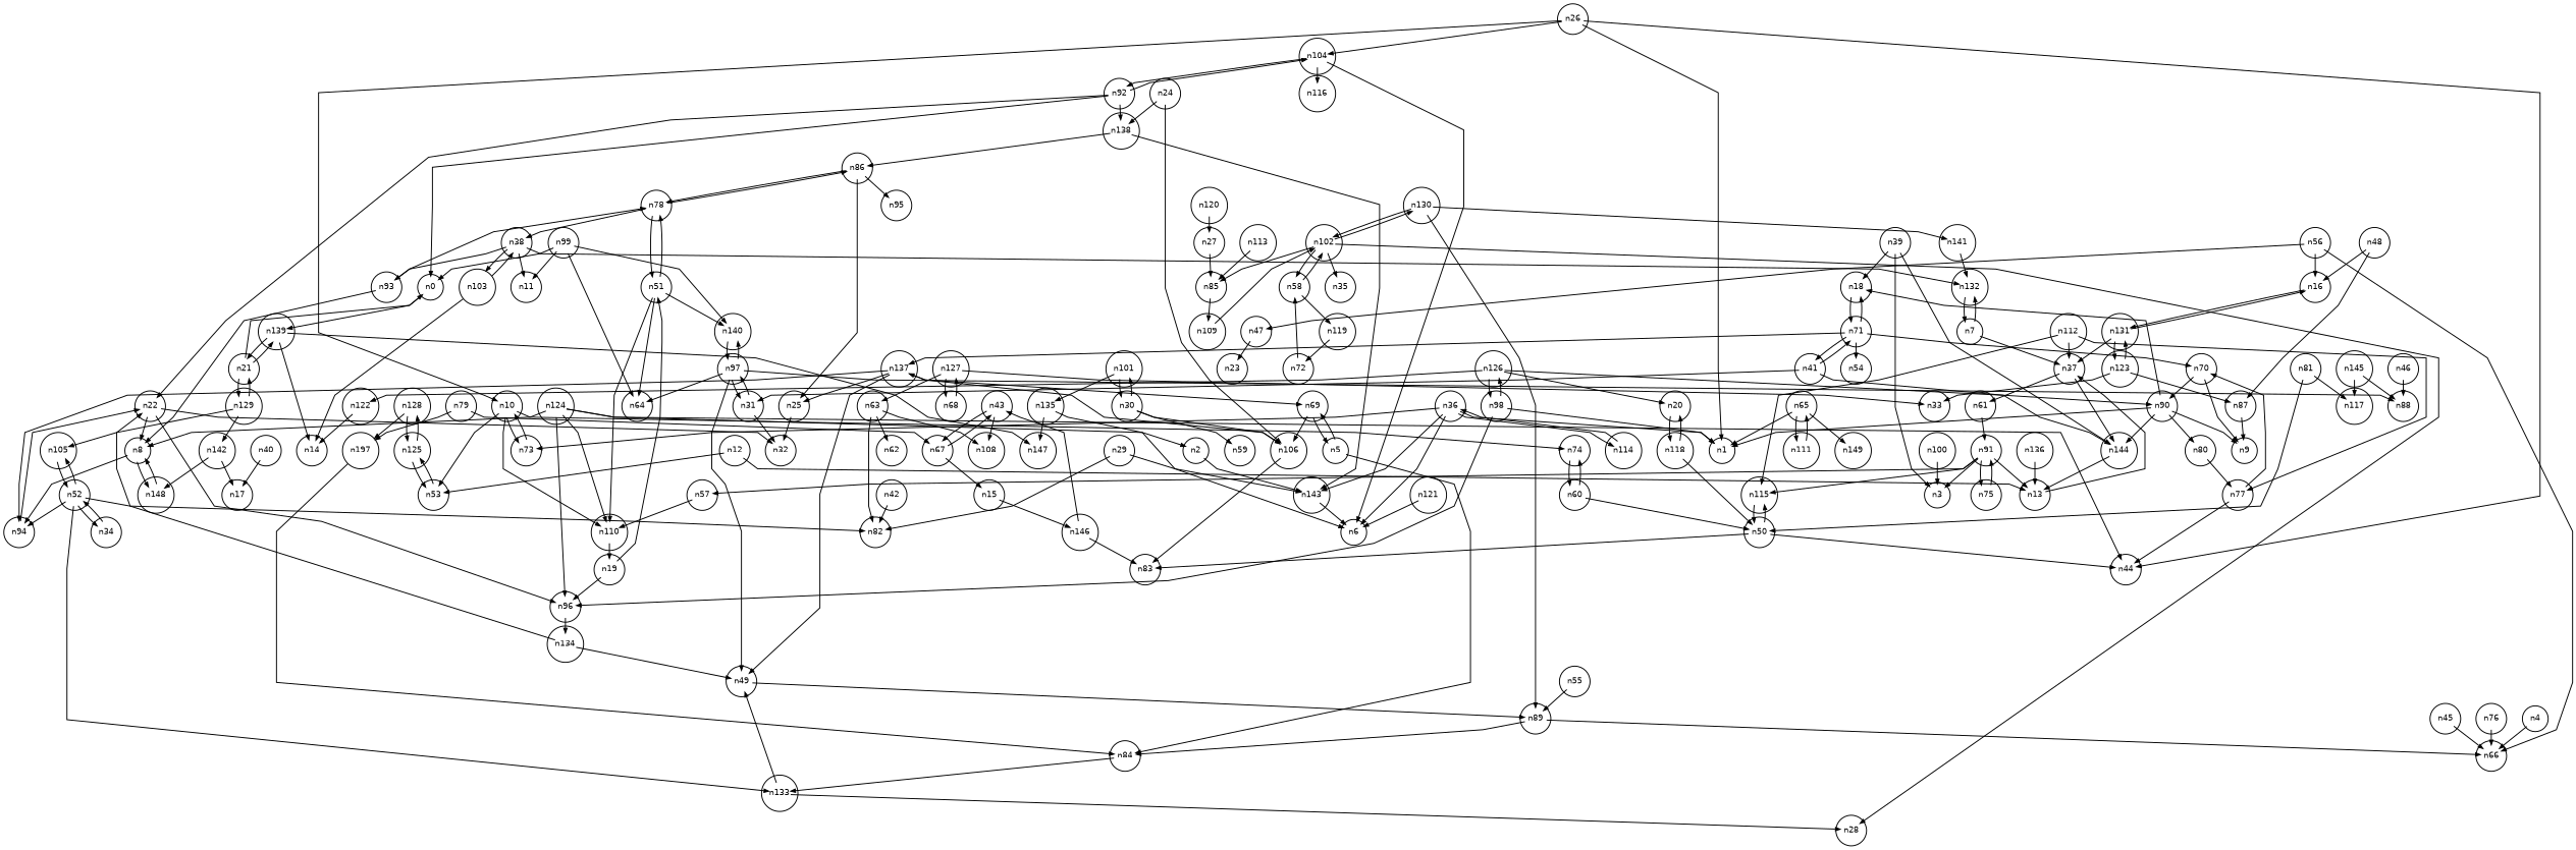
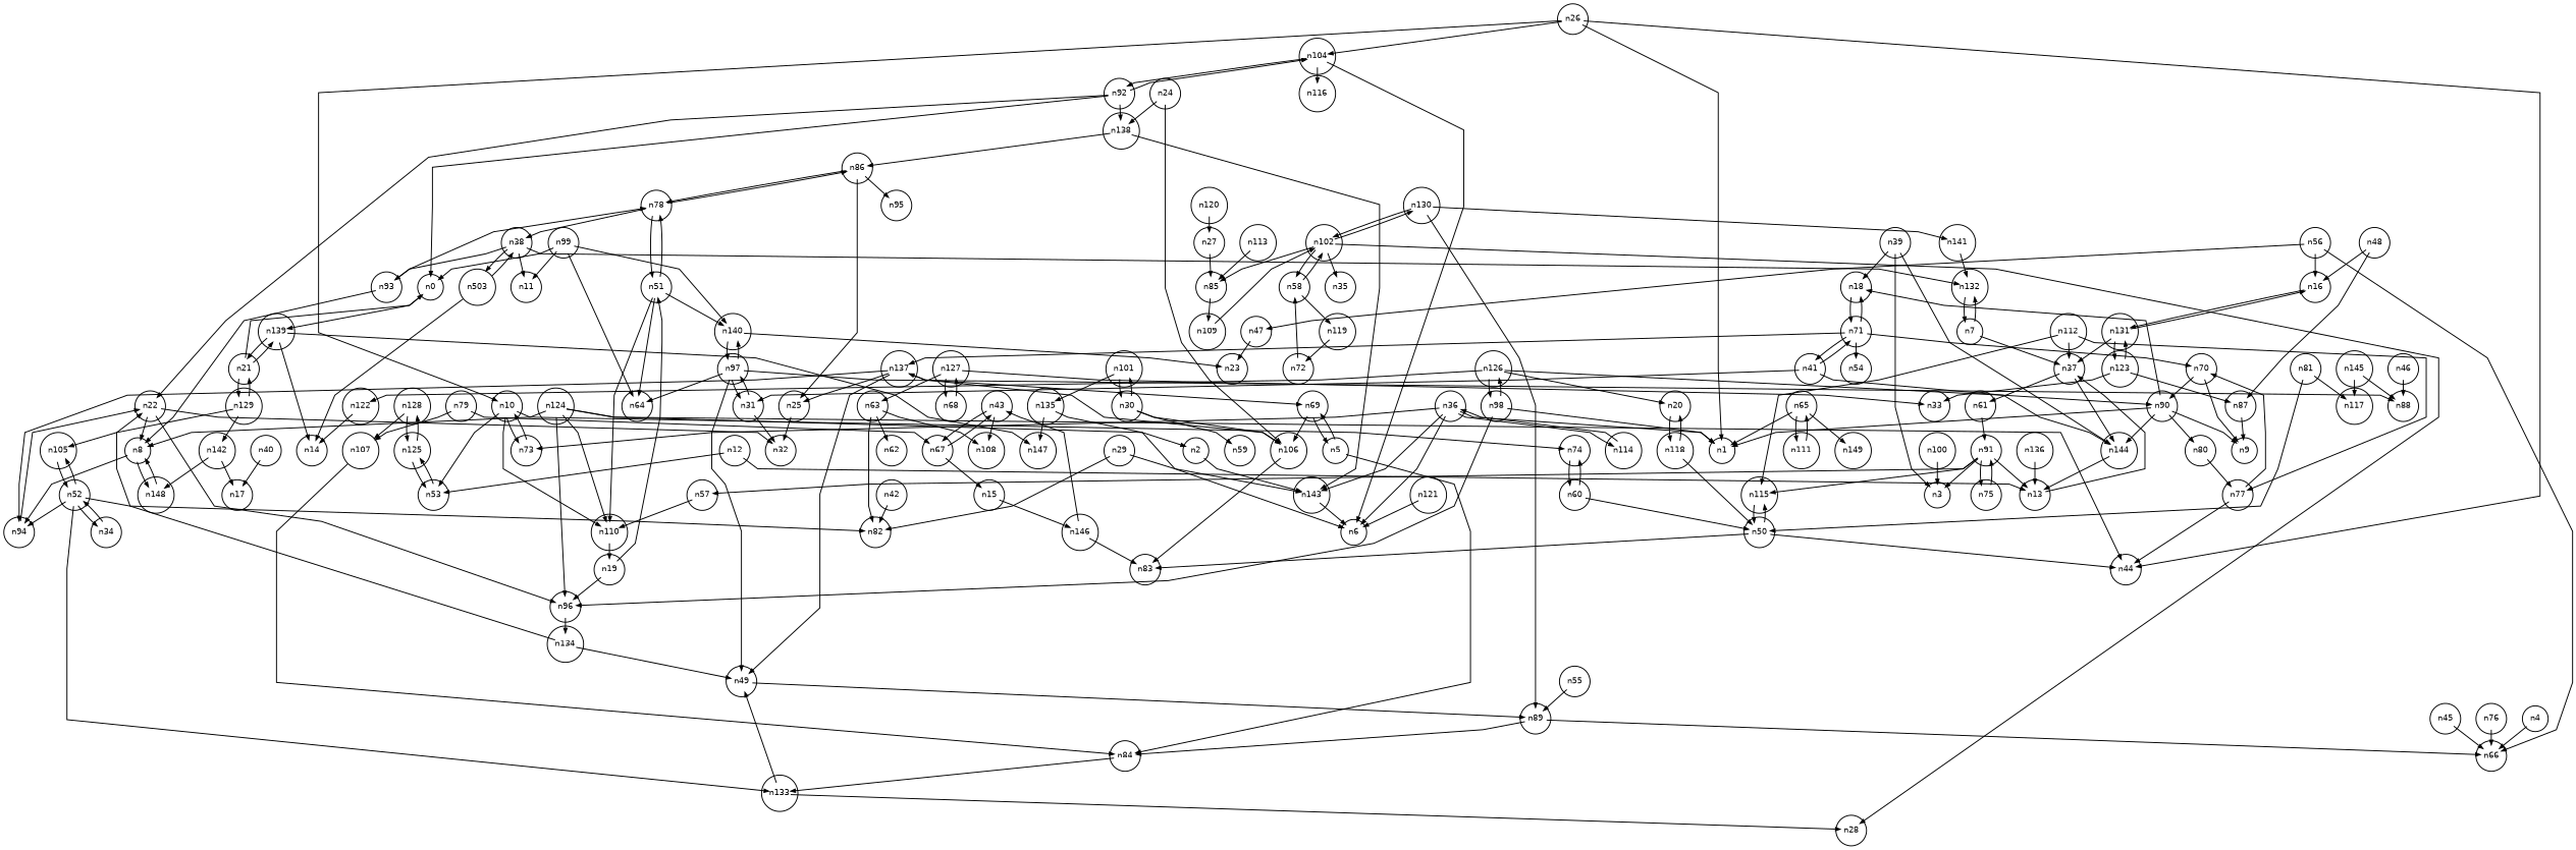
  digraph {
    fontname="DejaVu Sans"
    fontsize=8
    nodesep=0.22
    nodesize=0.32
    ranksep=0.22
    splines=polyline
    node [fixedsize=shape fontname="DejaVu Sans" fontsize=8 shape=circle]
    edge [arrowsize=0.5 fontname="DejaVu Sans"]
    n143 [width=0.32]
    n6 [width=0.32]
    n2 [width=0.32]
    n4 [width=0.32]
    n66 [width=0.32]
    n69 [width=0.32]
    n106 [width=0.32]
    n5 [width=0.32]
    n83 [width=0.32]
    n137 [width=0.32]
    n84 [width=0.32]
    n49 [width=0.32]
    n94 [width=0.32]
    n25 [width=0.32]
    n133 [width=0.32]
    n28 [width=0.32]
    n89 [width=0.32]
    n37 [width=0.32]
    n61 [width=0.32]
    n144 [width=0.32]
    n91 [width=0.32]
    n13 [width=0.32]
    n3 [width=0.32]
    n115 [width=0.32]
    n57 [width=0.32]
    n75 [width=0.32]
    n7 [width=0.32]
    n132 [width=0.32]
    n22 [width=0.32]
    n8 [width=0.32]
    n96 [width=0.32]
    n32 [width=0.32]
    n148 [width=0.32]
    n134 [width=0.32]
    n53 [width=0.32]
    n125 [width=0.32]
    n128 [width=0.32]
-   n107 [width=0.32 label=n197]
+   n107 [width=0.32]
    n10 [width=0.32]
    n73 [width=0.32]
    n74 [width=0.32]
    n110 [width=0.32]
    n60 [width=0.32]
    n19 [width=0.32]
    n50 [width=0.32]
    n51 [width=0.32]
    n44 [width=0.32]
    n64 [width=0.32]
    n140 [width=0.32]
    n78 [width=0.32]
    n12 [width=0.32]
    n146 [width=0.32]
    n43 [width=0.32]
    n67 [width=0.32]
    n108 [width=0.32]
    n15 [width=0.32]
    n59 [width=0.32]
    n97 [width=0.32]
    n23 [width=0.32]
    n86 [width=0.32]
    n38 [width=0.32]
    n31 [width=0.32]
    n88 [width=0.32]
    n95 [width=0.32]
    n11 [width=0.32]
-   n103 [width=0.32]
+   n103 [width=0.32 label=n503]
    n93 [width=0.32]
    n0 [width=0.32]
    n139 [width=0.32]
    n21 [width=0.32]
    n14 [width=0.32]
    n147 [width=0.32]
    n129 [width=0.32]
    n105 [width=0.32]
    n142 [width=0.32]
    n52 [width=0.32]
    n17 [width=0.32]
    n82 [width=0.32]
    n34 [width=0.32]
    n24 [width=0.32]
    n138 [width=0.32]
    n26 [width=0.32]
    n1 [width=0.32]
    n104 [width=0.32]
    n116 [width=0.32]
    n92 [width=0.32]
    n85 [width=0.32]
    n109 [width=0.32]
    n102 [width=0.32]
    n58 [width=0.32]
    n35 [width=0.32]
    n130 [width=0.32]
    n27 [width=0.32]
    n29 [width=0.32]
    n30 [width=0.32]
    n101 [width=0.32]
    n135 [width=0.32]
    n36 [width=0.32]
    n114 [width=0.32]
    n39 [width=0.32]
    n18 [width=0.32]
    n71 [width=0.32]
    n41 [width=0.32]
    n70 [width=0.32]
    n54 [width=0.32]
    n9 [width=0.32]
    n90 [width=0.32]
    n40 [width=0.32]
    n42 [width=0.32]
    n45 [width=0.32]
    n46 [width=0.32]
    n47 [width=0.32]
    n16 [width=0.32]
    n131 [width=0.32]
    n123 [width=0.32]
    n87 [width=0.32]
    n33 [width=0.32]
    n48 [width=0.32]
    n55 [width=0.32]
    n56 [width=0.32]
    n119 [width=0.32]
    n72 [width=0.32]
    n141 [width=0.32]
    n63 [width=0.32]
    n62 [width=0.32]
    n65 [width=0.32]
    n111 [width=0.32]
    n149 [width=0.32]
    n80 [width=0.32]
    n77 [width=0.32]
    n76 [width=0.32]
    n79 [width=0.32]
    n81 [width=0.32]
    n117 [width=0.32]
    n98 [width=0.32]
    n126 [width=0.32]
    n20 [width=0.32]
    n122 [width=0.32]
    n118 [width=0.32]
    n99 [width=0.32]
    n100 [width=0.32]
    n112 [width=0.32]
    n113 [width=0.32]
    n120 [width=0.32]
    n121 [width=0.32]
    n124 [width=0.32]
    n127 [width=0.32]
    n68 [width=0.32]
    n136 [width=0.32]
    n145 [width=0.32]
    n143 -> n6
    n2 -> n143
    n4 -> n66
    n69 -> n106
    n69 -> n5
    n106 -> n83
    n106 -> n137
    n5 -> n69
    n5 -> n84
    n137 -> n69
    n137 -> n49
    n137 -> n94
    n137 -> n25
    n84 -> n133
    n49 -> n89
    n94 -> n22
    n25 -> n32
    n133 -> n49
    n133 -> n28
    n89 -> n66
    n89 -> n84
    n37 -> n61
    n37 -> n144
    n61 -> n91
    n144 -> n13
    n91 -> n13
    n91 -> n3
    n91 -> n115
    n91 -> n57
    n91 -> n75
    n13 -> n37
    n115 -> n50
    n57 -> n110
    n75 -> n91
    n7 -> n37
    n7 -> n132
    n132 -> n7
    n22 -> n8
    n22 -> n96
    n22 -> n32
    n8 -> n94
    n8 -> n148
    n96 -> n134
    n148 -> n8
    n134 -> n49
    n134 -> n22
    n53 -> n125
    n125 -> n53
    n125 -> n128
    n128 -> n125
    n128 -> n107
    n107 -> n84
    n10 -> n53
    n10 -> n73
    n10 -> n74
    n10 -> n110
    n73 -> n10
    n74 -> n60
    n110 -> n19
    n60 -> n74
    n60 -> n50
    n19 -> n96
    n19 -> n51
    n50 -> n83
    n50 -> n115
    n50 -> n44
    n51 -> n110
    n51 -> n64
    n51 -> n140
    n51 -> n78
    n140 -> n97
+   n140 -> n23
    n78 -> n51
    n78 -> n86
    n78 -> n38
    n12 -> n13
    n12 -> n53
    n146 -> n83
    n146 -> n43
    n43 -> n67
    n43 -> n108
    n67 -> n43
    n67 -> n15
    n15 -> n146
    n97 -> n49
    n97 -> n64
    n97 -> n140
    n97 -> n31
    n97 -> n88
    n86 -> n25
    n86 -> n78
    n86 -> n95
    n38 -> n132
    n38 -> n11
    n38 -> n103
    n38 -> n93
    n31 -> n32
    n31 -> n97
    n103 -> n38
    n103 -> n14
    n93 -> n8
    n93 -> n78
    n0 -> n139
    n139 -> n21
    n139 -> n14
    n139 -> n147
    n21 -> n0
    n21 -> n139
    n21 -> n129
    n129 -> n21
    n129 -> n105
    n129 -> n142
    n105 -> n52
    n142 -> n148
    n142 -> n17
    n52 -> n94
    n52 -> n133
    n52 -> n105
    n52 -> n82
    n52 -> n34
    n34 -> n52
    n24 -> n106
    n24 -> n138
    n138 -> n143
    n138 -> n86
    n26 -> n10
    n26 -> n44
    n26 -> n1
    n26 -> n104
    n104 -> n6
    n104 -> n116
    n104 -> n92
    n92 -> n22
    n92 -> n0
    n92 -> n138
    n92 -> n104
    n85 -> n109
    n109 -> n102
    n102 -> n28
    n102 -> n85
    n102 -> n58
    n102 -> n35
    n102 -> n130
    n58 -> n102
    n58 -> n119
    n130 -> n89
    n130 -> n102
    n130 -> n141
    n27 -> n85
    n29 -> n143
    n29 -> n82
    n30 -> n106
    n30 -> n59
    n30 -> n101
    n101 -> n30
    n101 -> n135
    n135 -> n6
    n135 -> n147
    n36 -> n143
    n36 -> n6
    n36 -> n73
    n36 -> n1
    n36 -> n114
    n114 -> n36
    n39 -> n144
    n39 -> n3
    n39 -> n18
    n18 -> n71
    n71 -> n137
    n71 -> n18
    n71 -> n41
    n71 -> n70
    n71 -> n54
    n41 -> n144
    n41 -> n31
    n41 -> n71
    n70 -> n9
    n70 -> n90
    n90 -> n144
    n90 -> n1
    n90 -> n18
    n90 -> n9
    n90 -> n80
    n40 -> n17
    n42 -> n82
    n45 -> n66
    n46 -> n88
    n47 -> n23
    n16 -> n131
    n131 -> n37
    n131 -> n16
    n131 -> n123
    n123 -> n131
    n123 -> n87
    n123 -> n33
    n87 -> n9
    n48 -> n16
    n48 -> n87
    n55 -> n89
    n56 -> n66
    n56 -> n47
    n56 -> n16
    n119 -> n72
    n72 -> n58
    n141 -> n132
    n63 -> n108
    n63 -> n82
    n63 -> n62
    n65 -> n1
    n65 -> n111
    n65 -> n149
    n111 -> n65
    n80 -> n77
    n77 -> n44
    n77 -> n70
    n76 -> n66
    n79 -> n107
    n79 -> n67
    n81 -> n50
    n81 -> n117
    n98 -> n96
    n98 -> n1
    n98 -> n126
    n126 -> n90
    n126 -> n98
    n126 -> n20
    n126 -> n122
    n20 -> n118
    n122 -> n14
    n118 -> n50
    n118 -> n20
    n99 -> n64
    n99 -> n140
    n99 -> n11
    n99 -> n0
    n100 -> n3
    n112 -> n37
    n112 -> n115
    n112 -> n77
    n113 -> n85
    n120 -> n27
    n121 -> n6
    n124 -> n2
    n124 -> n8
    n124 -> n96
    n124 -> n110
    n124 -> n44
    n127 -> n33
    n127 -> n63
    n127 -> n68
    n68 -> n127
    n136 -> n13
    n145 -> n88
    n145 -> n117
  }
